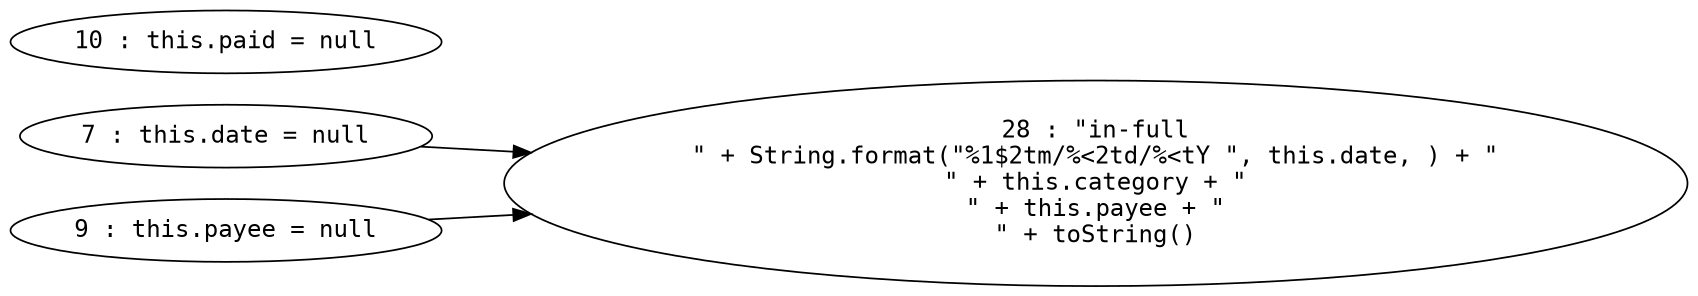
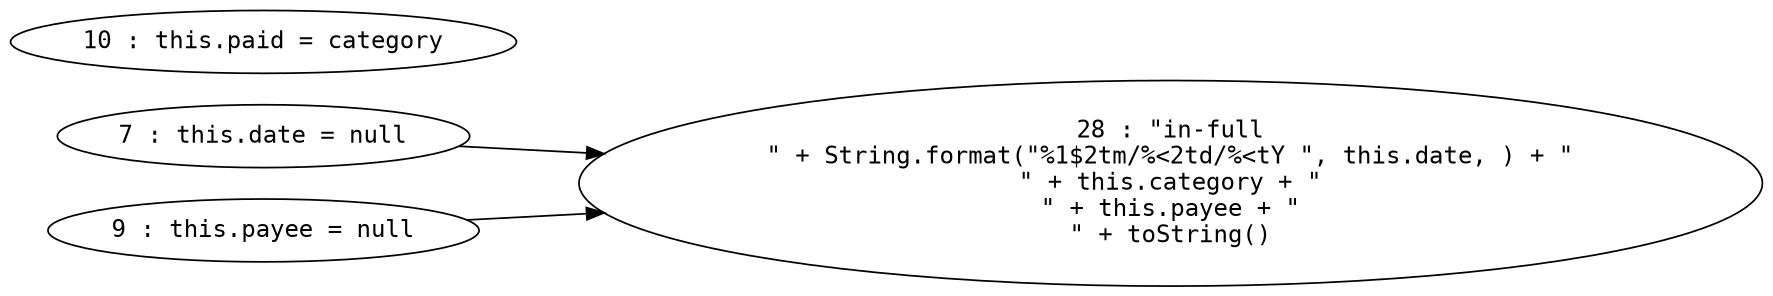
  digraph {
    fontname="DejaVu Sans Mono"
    rankdir=LR
    node [fontname="DejaVu Sans Mono"]
    edge [fontname="DejaVu Sans Mono"]
    "7 : this.date = null"
    "28 : \"in-full\n\" + String.format(\"%1$2tm/%<2td/%<tY \", this.date, ) + \"\n\" + this.category + \"\n\" + this.payee + \"\n\" + toString()"
    "9 : this.payee = null"
-   "10 : this.paid = null"
+   "10 : this.paid = null" [label="10 : this.paid = category"]
    "7 : this.date = null" -> "28 : \"in-full\n\" + String.format(\"%1$2tm/%<2td/%<tY \", this.date, ) + \"\n\" + this.category + \"\n\" + this.payee + \"\n\" + toString()"
    "9 : this.payee = null" -> "28 : \"in-full\n\" + String.format(\"%1$2tm/%<2td/%<tY \", this.date, ) + \"\n\" + this.category + \"\n\" + this.payee + \"\n\" + toString()"
  }
